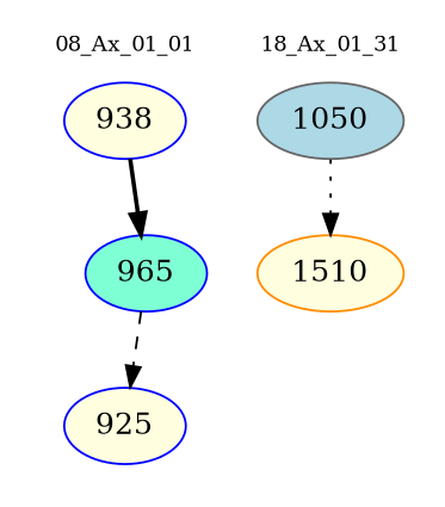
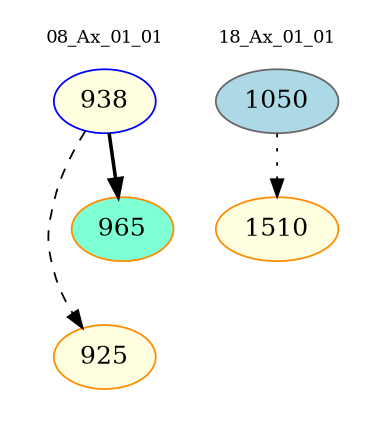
  digraph {
    node [color=blue fillcolor=lightyellow style=filled]
    edge [color=black]
    n1 [label=938]
-   n2 [label=925]
-   n3 [fillcolor=aquamarine label=965]
+   n2 [color=darkorange label=925]
+   n3 [color=darkorange fillcolor=aquamarine label=965]
    n4 [color=gray40 fillcolor=lightblue label=1050]
    n5 [color=darkorange label=1510]
    subgraph cluster_1 {
      color=white
      fontsize=10
      label="08_Ax_01_01"
      n1
      n2
      n3
    }
    subgraph cluster_2 {
      color=white
      fontsize=10
-     label="18_Ax_01_31"
+     label="18_Ax_01_01"
      n4
      n5
    }
-   n3 -> n2 [style=dashed]
+   n1 -> n2 [style=dashed]
    n1 -> n3 [style=bold]
    n4 -> n5 [style=dotted]
  }
